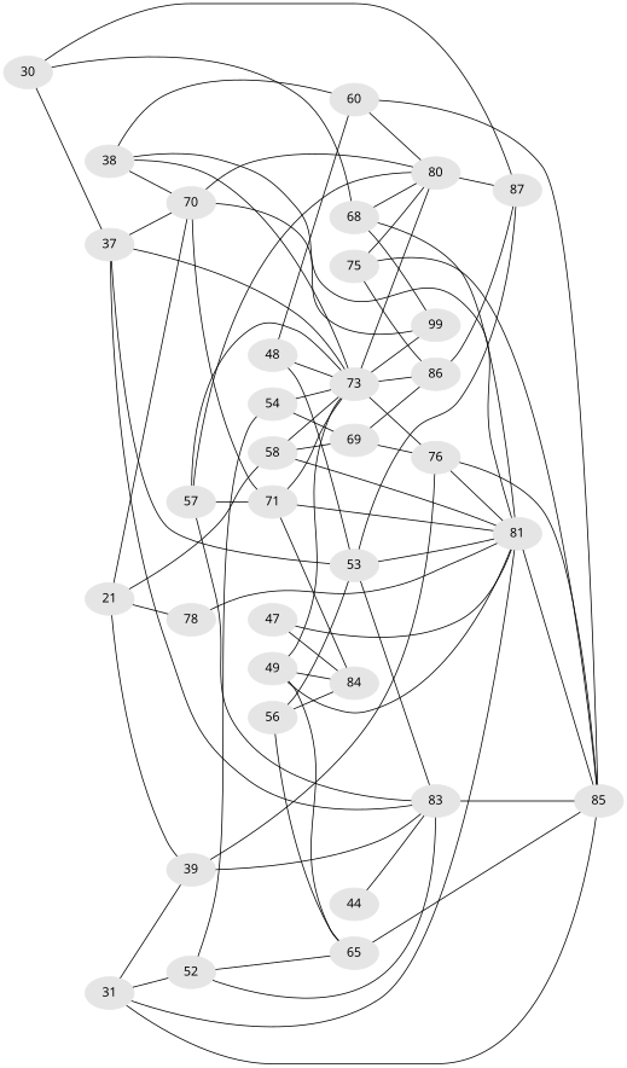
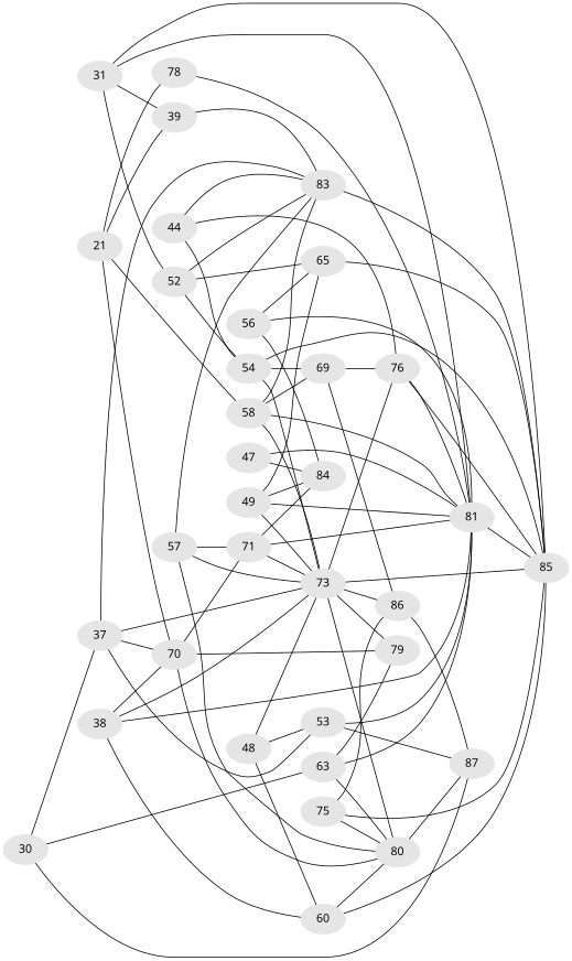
  graph {
    fontname="Noto Sans"
    rankdir=LR
    node [color=gray90 fontname="Noto Sans" style=filled]
    edge [fontname="Noto Sans"]
    21 [super="+12"]
    39
    58 [super="+19"]
    70 [super="+59+41"]
    78
    83 [super="+43"]
    76 [super="+68"]
    81 [super="+13+74+15+35"]
    73 [super="+26+50+62+66"]
    69
    80 [super="+20+46+32+55"]
    71 [super="+51+64"]
-   79 [label=99]
+   79
    37 [super="+10"]
    53 [super="+17"]
    30
-   63 [label=68]
+   63
    87
    85 [super="+45+77+82"]
    60
    31
    52
    54 [super="+36+22"]
    65
    86
    38
    44
    47
    84 [super="+6"]
    48
    49
    56
    57
    75
    21 -- 39
    21 -- 58
    21 -- 70 [weight=2]
    21 -- 78 [weight=2]
    39 -- 83
-   39 -- 76
+   44 -- 76
    58 -- 81
    58 -- 73 [weight=3]
    58 -- 69
    70 -- 80 [weight=4]
    70 -- 71 [weight=2]
    70 -- 79
    78 -- 81
    83 -- 85 [weight=4]
    76 -- 81
    76 -- 85
    81 -- 85
    73 -- 76 [weight=2]
    73 -- 80 [weight=3]
    73 -- 79 [weight=2]
+   73 -- 85 [weight=8]
    73 -- 86
    69 -- 76
    69 -- 86
    80 -- 87
    71 -- 81 [weight=3]
    71 -- 73 [weight=2]
    71 -- 84
    37 -- 70
    37 -- 83
    37 -- 73 [weight=3]
    37 -- 53 [weight=2]
-   53 -- 83
+   58 -- 83
    53 -- 81
    53 -- 87
    30 -- 37
    30 -- 63
    30 -- 87
    63 -- 81
    63 -- 80
    63 -- 79
    60 -- 80
    60 -- 85
    31 -- 39
    31 -- 81
    31 -- 85
    31 -- 52
    52 -- 83
    52 -- 54
    52 -- 65
    54 -- 73 [weight=2]
    54 -- 69
+   54 -- 85 [weight=2]
    65 -- 85
    86 -- 87
    38 -- 70 [weight=2]
    38 -- 81
    38 -- 73
    38 -- 60
    44 -- 83
+   44 -- 54 [weight=2]
    47 -- 81
    47 -- 84 [weight=2]
    48 -- 73 [weight=2]
    48 -- 53
    48 -- 60
    49 -- 81
    49 -- 73
    49 -- 65
    49 -- 84
-   56 -- 53
+   56 -- 81
    56 -- 65
    56 -- 84 [weight=2]
    57 -- 83
    57 -- 73
    57 -- 80
    57 -- 71 [weight=2]
    75 -- 80
    75 -- 85 [weight=2]
    75 -- 86
  }
